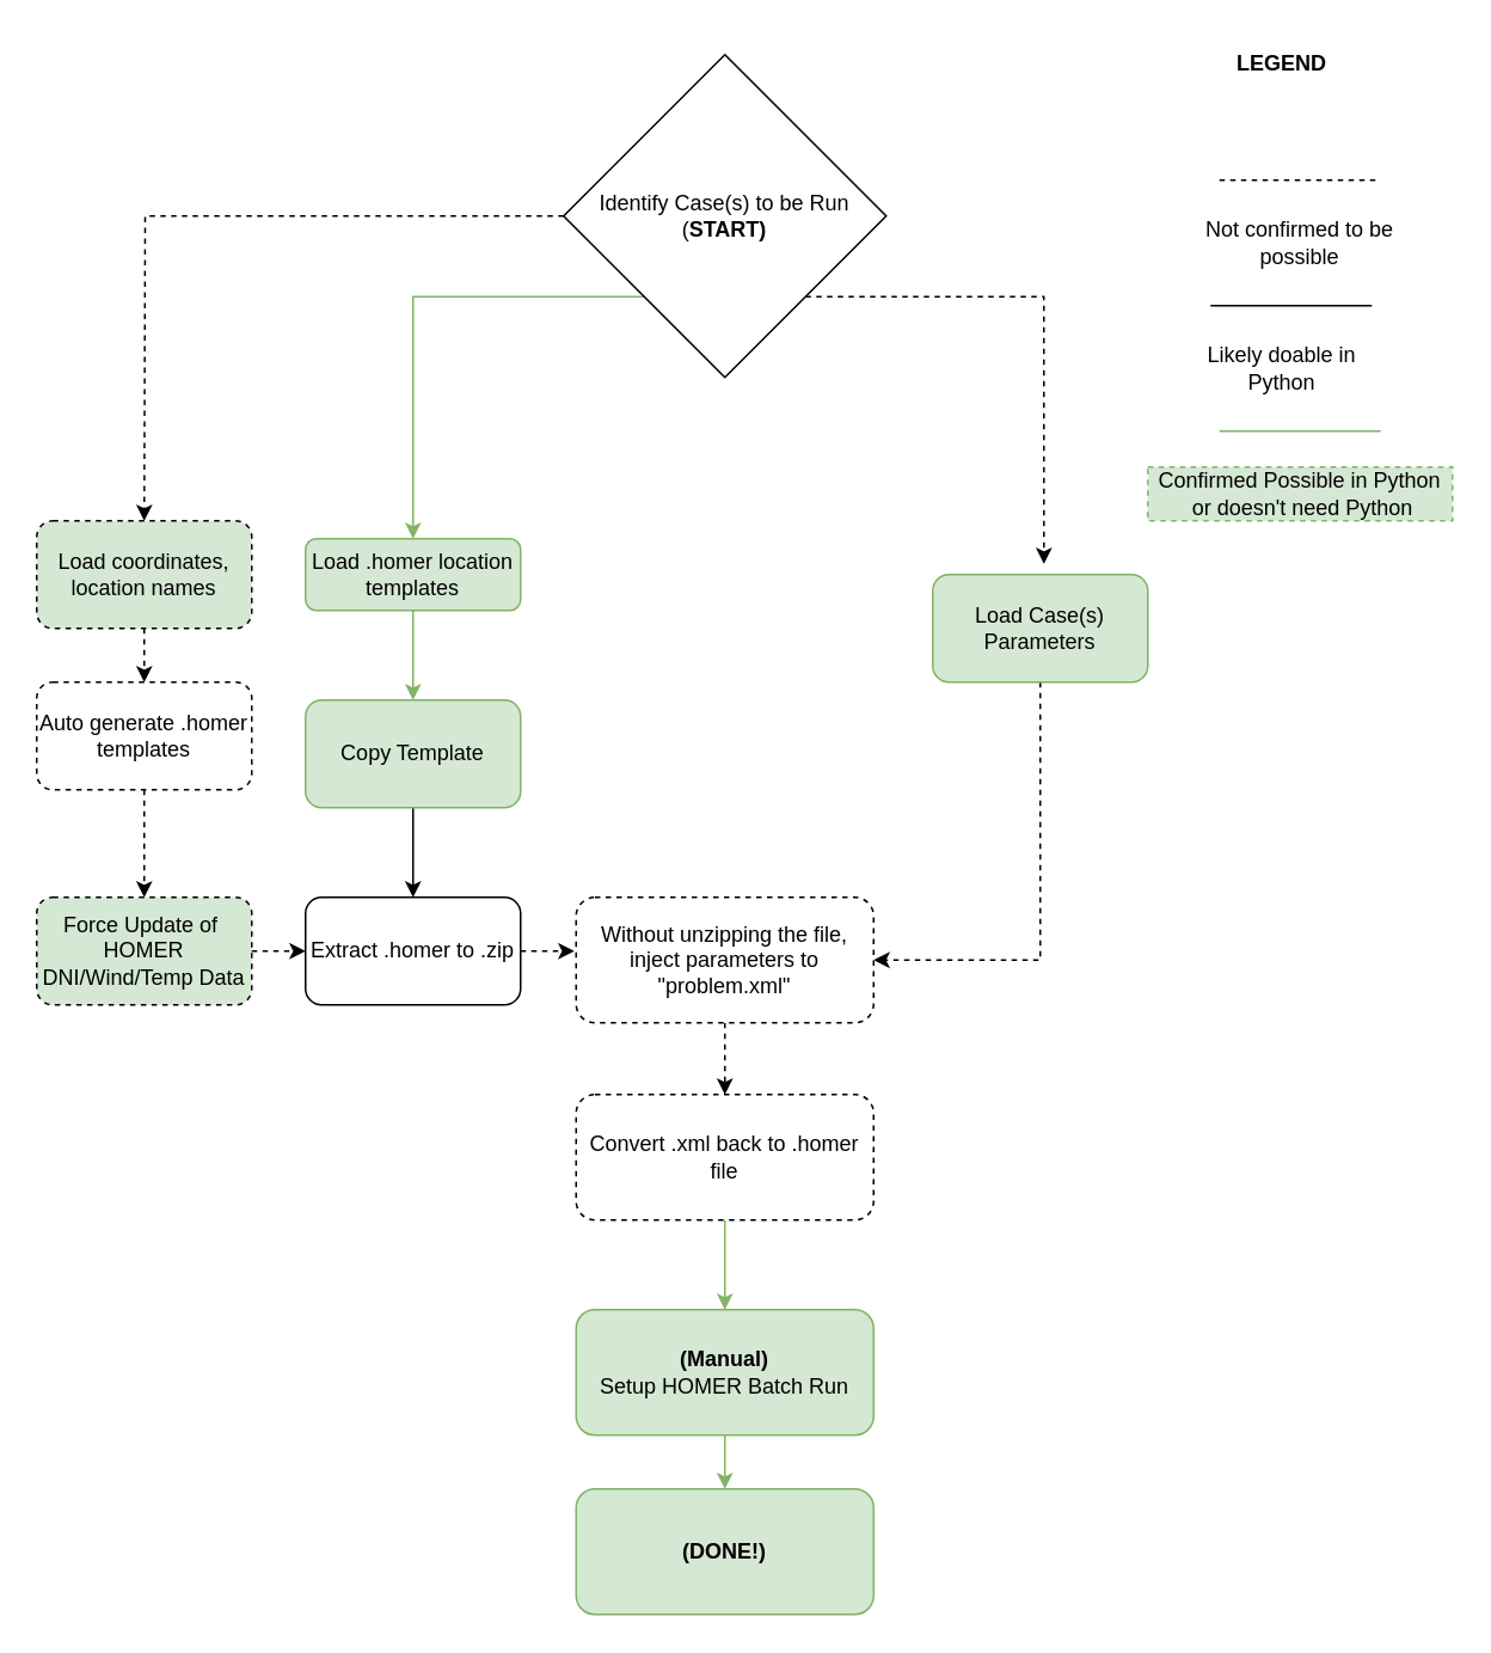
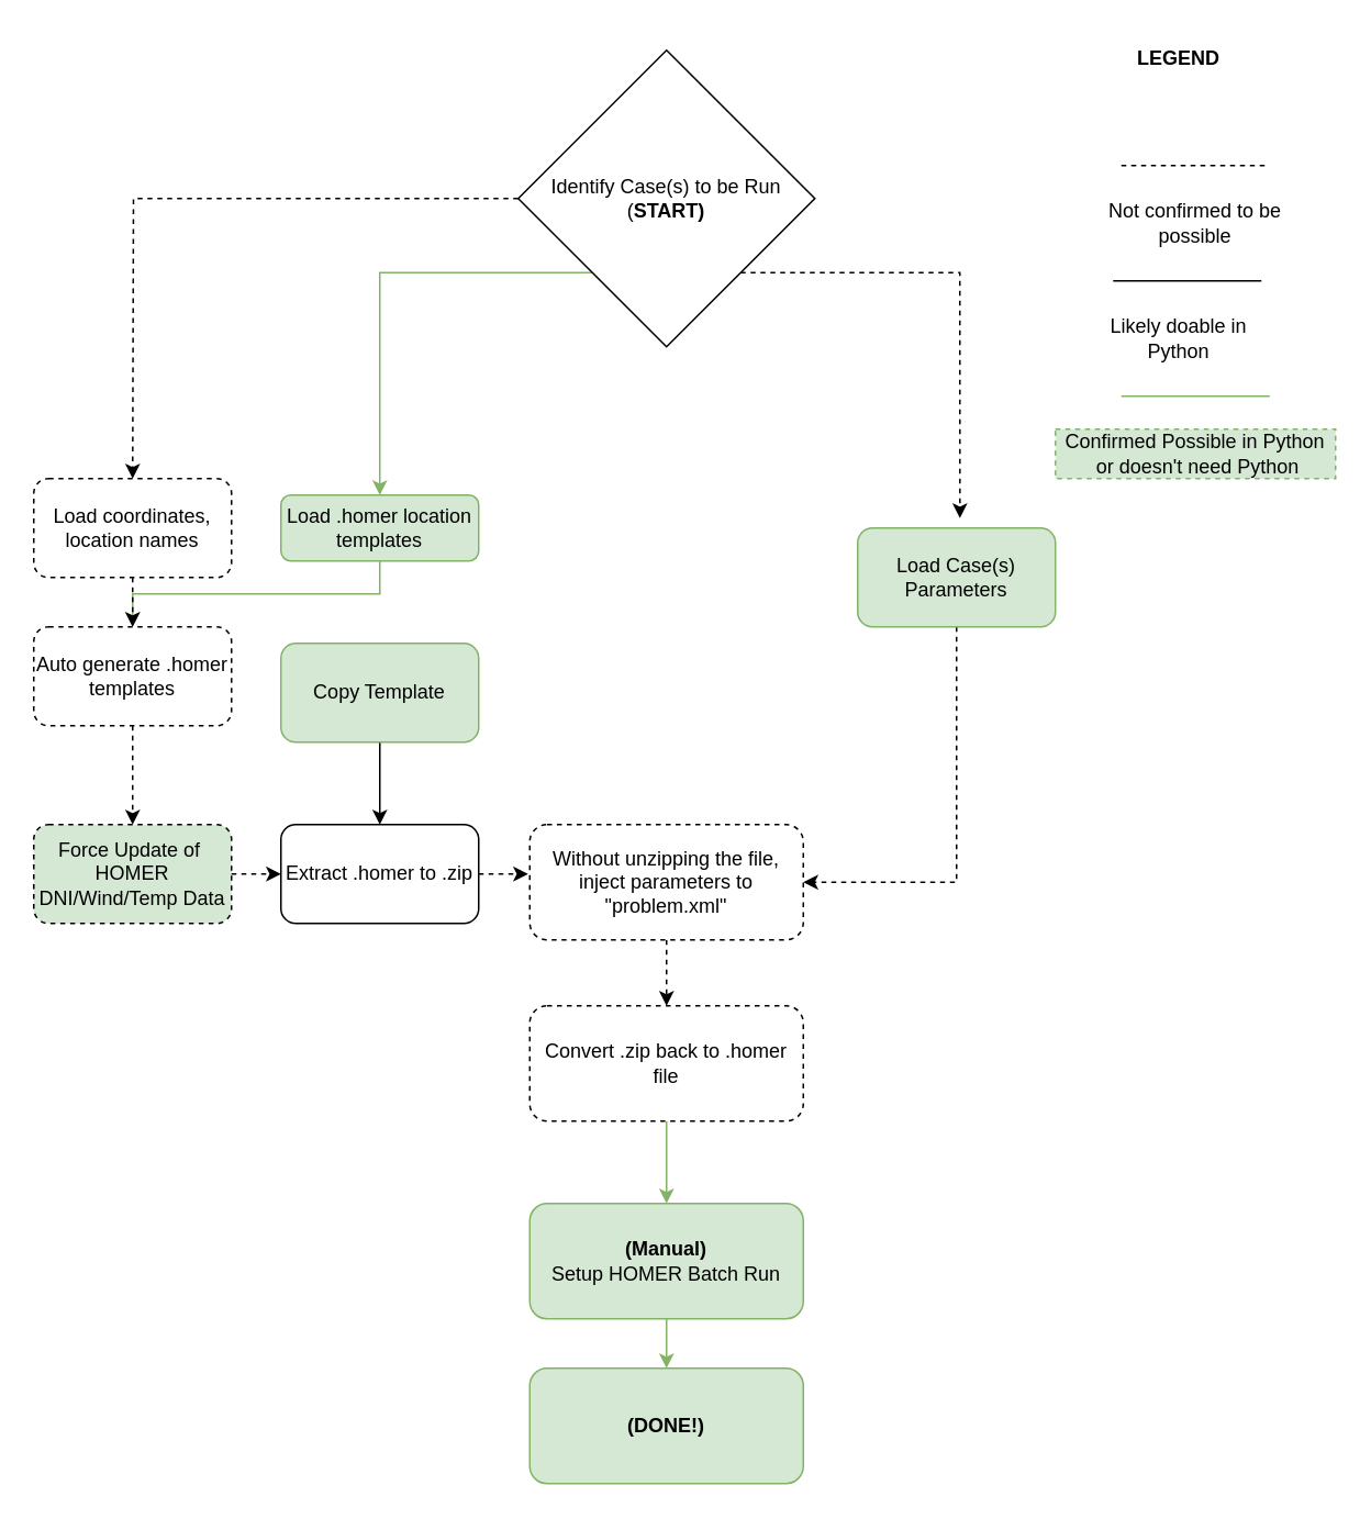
  <mxCell id="0" />
  <mxCell id="1" parent="0" />
  <mxCell id="2" style="edgeStyle=orthogonalEdgeStyle;rounded=0;orthogonalLoop=1;jettySize=auto;html=1;exitX=0;exitY=1;exitDx=0;exitDy=0;entryX=0.5;entryY=0;entryDx=0;entryDy=0;fillColor=#d5e8d4;strokeColor=#82b366;" edge="1" parent="1" source="5" target="9"><mxGeometry relative="1" as="geometry" /></mxCell>
  <mxCell id="3" style="edgeStyle=orthogonalEdgeStyle;rounded=0;orthogonalLoop=1;jettySize=auto;html=1;exitX=0;exitY=0.5;exitDx=0;exitDy=0;dashed=1;" edge="1" parent="1" source="5"><mxGeometry relative="1" as="geometry"><mxPoint x="80" y="290" as="targetPoint" /></mxGeometry></mxCell>
  <mxCell id="4" style="edgeStyle=orthogonalEdgeStyle;rounded=0;orthogonalLoop=1;jettySize=auto;html=1;exitX=1;exitY=1;exitDx=0;exitDy=0;entryX=0.517;entryY=-0.1;entryDx=0;entryDy=0;entryPerimeter=0;dashed=1;" edge="1" parent="1" source="5" target="7"><mxGeometry relative="1" as="geometry" /></mxCell>
  <mxCell id="5" value="&lt;div&gt;Identify Case(s) to be Run&lt;/div&gt;&lt;div&gt;(&lt;b&gt;START)&lt;/b&gt;&lt;br&gt;&lt;/div&gt;" style="rhombus;whiteSpace=wrap;html=1;" vertex="1" parent="1"><mxGeometry x="314" y="30" width="180" height="180" as="geometry" /></mxCell>
  <mxCell id="6" style="edgeStyle=orthogonalEdgeStyle;rounded=0;orthogonalLoop=1;jettySize=auto;html=1;exitX=0.5;exitY=1;exitDx=0;exitDy=0;entryX=1;entryY=0.5;entryDx=0;entryDy=0;dashed=1;" edge="1" parent="1" source="7" target="13"><mxGeometry relative="1" as="geometry" /></mxCell>
  <mxCell id="7" value="Load Case(s) Parameters" style="rounded=1;whiteSpace=wrap;html=1;fillColor=#d5e8d4;strokeColor=#82b366;" vertex="1" parent="1"><mxGeometry x="520" y="320" width="120" height="60" as="geometry" /></mxCell>
- <mxCell id="8" style="edgeStyle=orthogonalEdgeStyle;rounded=0;orthogonalLoop=1;jettySize=auto;html=1;exitX=0.5;exitY=1;exitDx=0;exitDy=0;entryX=0.5;entryY=0;entryDx=0;entryDy=0;fillColor=#d5e8d4;strokeColor=#82b366;" edge="1" parent="1" source="9" target="11"><mxGeometry relative="1" as="geometry" /></mxCell>
+ <mxCell id="8" style="edgeStyle=orthogonalEdgeStyle;rounded=0;orthogonalLoop=1;jettySize=auto;html=1;exitX=0.5;exitY=1;exitDx=0;exitDy=0;fillColor=#d5e8d4;strokeColor=#82b366;" edge="1" parent="1" source="9" target="17"><mxGeometry relative="1" as="geometry" /></mxCell>
  <mxCell id="9" value="Load .homer location templates" style="rounded=1;whiteSpace=wrap;html=1;fillColor=#d5e8d4;strokeColor=#82b366;" vertex="1" parent="1"><mxGeometry x="170" y="300" width="120" height="40" as="geometry" /></mxCell>
  <mxCell id="10" style="edgeStyle=orthogonalEdgeStyle;rounded=0;orthogonalLoop=1;jettySize=auto;html=1;exitX=0.5;exitY=1;exitDx=0;exitDy=0;" edge="1" parent="1" source="11" target="30"><mxGeometry relative="1" as="geometry" /></mxCell>
  <mxCell id="11" value="Copy Template" style="rounded=1;whiteSpace=wrap;html=1;fillColor=#d5e8d4;strokeColor=#82b366;" vertex="1" parent="1"><mxGeometry x="170" y="390" width="120" height="60" as="geometry" /></mxCell>
  <mxCell id="12" style="edgeStyle=orthogonalEdgeStyle;rounded=0;orthogonalLoop=1;jettySize=auto;html=1;exitX=0.5;exitY=1;exitDx=0;exitDy=0;entryX=0.5;entryY=0;entryDx=0;entryDy=0;dashed=1;" edge="1" parent="1" source="13" target="21"><mxGeometry relative="1" as="geometry"><mxPoint x="410" y="600" as="targetPoint" /></mxGeometry></mxCell>
  <mxCell id="13" value="Without unzipping the file, inject parameters to &quot;problem.xml&quot;" style="rounded=1;whiteSpace=wrap;html=1;dashed=1;" vertex="1" parent="1"><mxGeometry x="321" y="500" width="166" height="70" as="geometry" /></mxCell>
  <mxCell id="14" value="" style="group" vertex="1" connectable="0" parent="1"><mxGeometry x="20" y="290" width="120" height="270" as="geometry" /></mxCell>
  <mxCell id="15" style="edgeStyle=orthogonalEdgeStyle;rounded=0;orthogonalLoop=1;jettySize=auto;html=1;exitX=0.5;exitY=1;exitDx=0;exitDy=0;dashed=1;" edge="1" parent="14" source="16"><mxGeometry relative="1" as="geometry"><mxPoint x="60" y="90" as="targetPoint" /></mxGeometry></mxCell>
- <mxCell id="16" value="Load coordinates, location names" style="rounded=1;whiteSpace=wrap;html=1;dashed=1;fillColor=#d5e8d4;" vertex="1" parent="14"><mxGeometry width="120" height="60" as="geometry" /></mxCell>
+ <mxCell id="16" value="Load coordinates, location names" style="rounded=1;whiteSpace=wrap;html=1;dashed=1;" vertex="1" parent="14"><mxGeometry width="120" height="60" as="geometry" /></mxCell>
  <mxCell id="17" value="Auto generate .homer templates" style="rounded=1;whiteSpace=wrap;html=1;dashed=1;" vertex="1" parent="14"><mxGeometry y="90" width="120" height="60" as="geometry" /></mxCell>
  <mxCell id="18" value="Force Update of&amp;nbsp; HOMER DNI/Wind/Temp Data" style="rounded=1;whiteSpace=wrap;html=1;dashed=1;fillColor=#d5e8d4;" vertex="1" parent="14"><mxGeometry y="210" width="120" height="60" as="geometry" /></mxCell>
  <mxCell id="19" style="edgeStyle=orthogonalEdgeStyle;rounded=0;orthogonalLoop=1;jettySize=auto;html=1;exitX=0.5;exitY=1;exitDx=0;exitDy=0;entryX=0.5;entryY=0;entryDx=0;entryDy=0;dashed=1;" edge="1" parent="14" source="17" target="18"><mxGeometry relative="1" as="geometry" /></mxCell>
  <mxCell id="20" style="edgeStyle=orthogonalEdgeStyle;rounded=0;orthogonalLoop=1;jettySize=auto;html=1;exitX=0.5;exitY=1;exitDx=0;exitDy=0;fillColor=#d5e8d4;strokeColor=#82b366;" edge="1" parent="1" source="21"><mxGeometry relative="1" as="geometry"><mxPoint x="404" y="730" as="targetPoint" /></mxGeometry></mxCell>
- <mxCell id="21" value="Convert .xml back to .homer file" style="rounded=1;whiteSpace=wrap;html=1;dashed=1;" vertex="1" parent="1"><mxGeometry x="321" y="610" width="166" height="70" as="geometry" /></mxCell>
+ <mxCell id="21" value="Convert .zip back to .homer file" style="rounded=1;whiteSpace=wrap;html=1;dashed=1;" vertex="1" parent="1"><mxGeometry x="321" y="610" width="166" height="70" as="geometry" /></mxCell>
  <mxCell id="22" value="&lt;b&gt;LEGEND&lt;/b&gt;" style="text;html=1;strokeColor=none;fillColor=none;align=center;verticalAlign=middle;whiteSpace=wrap;rounded=0;dashed=1;" vertex="1" parent="1"><mxGeometry x="685" y="20" width="60" height="30" as="geometry" /></mxCell>
  <mxCell id="23" value="" style="endArrow=none;dashed=1;html=1;rounded=0;" edge="1" parent="1"><mxGeometry width="50" height="50" relative="1" as="geometry"><mxPoint x="680" y="100" as="sourcePoint" /><mxPoint x="770" y="100" as="targetPoint" /></mxGeometry></mxCell>
  <mxCell id="24" value="Not confirmed to be possible" style="text;html=1;strokeColor=none;fillColor=none;align=center;verticalAlign=middle;whiteSpace=wrap;rounded=0;dashed=1;" vertex="1" parent="1"><mxGeometry x="670" y="120" width="110" height="30" as="geometry" /></mxCell>
  <mxCell id="25" value="" style="endArrow=none;html=1;rounded=0;" edge="1" parent="1"><mxGeometry width="50" height="50" relative="1" as="geometry"><mxPoint x="675" y="170" as="sourcePoint" /><mxPoint x="765" y="170" as="targetPoint" /></mxGeometry></mxCell>
  <mxCell id="26" value="Likely doable in Python" style="text;html=1;strokeColor=none;fillColor=none;align=center;verticalAlign=middle;whiteSpace=wrap;rounded=0;dashed=1;" vertex="1" parent="1"><mxGeometry x="660" y="190" width="110" height="30" as="geometry" /></mxCell>
  <mxCell id="27" value="" style="endArrow=none;html=1;rounded=0;fillColor=#d5e8d4;strokeColor=#82b366;" edge="1" parent="1"><mxGeometry width="50" height="50" relative="1" as="geometry"><mxPoint x="680" y="240" as="sourcePoint" /><mxPoint x="770" y="240" as="targetPoint" /></mxGeometry></mxCell>
  <mxCell id="28" value="&lt;div&gt;Confirmed Possible in Python&lt;br&gt;&lt;/div&gt;&amp;nbsp;or doesn't need Python" style="text;html=1;strokeColor=#82b366;fillColor=#d5e8d4;align=center;verticalAlign=middle;whiteSpace=wrap;rounded=0;dashed=1;" vertex="1" parent="1"><mxGeometry x="640" y="260" width="170" height="30" as="geometry" /></mxCell>
  <mxCell id="29" style="edgeStyle=orthogonalEdgeStyle;rounded=0;orthogonalLoop=1;jettySize=auto;html=1;exitX=1;exitY=0.5;exitDx=0;exitDy=0;dashed=1;" edge="1" parent="1" source="30"><mxGeometry relative="1" as="geometry"><mxPoint x="320" y="530" as="targetPoint" /></mxGeometry></mxCell>
  <mxCell id="30" value="Extract .homer to .zip" style="rounded=1;whiteSpace=wrap;html=1;" vertex="1" parent="1"><mxGeometry x="170" y="500" width="120" height="60" as="geometry" /></mxCell>
  <mxCell id="31" style="edgeStyle=orthogonalEdgeStyle;rounded=0;orthogonalLoop=1;jettySize=auto;html=1;exitX=1;exitY=0.5;exitDx=0;exitDy=0;entryX=0;entryY=0.5;entryDx=0;entryDy=0;dashed=1;" edge="1" parent="1" source="18" target="30"><mxGeometry relative="1" as="geometry" /></mxCell>
  <mxCell id="32" style="edgeStyle=orthogonalEdgeStyle;rounded=0;orthogonalLoop=1;jettySize=auto;html=1;exitX=0.5;exitY=1;exitDx=0;exitDy=0;entryX=0.5;entryY=0;entryDx=0;entryDy=0;fillColor=#d5e8d4;strokeColor=#82b366;" edge="1" parent="1" source="33" target="34"><mxGeometry relative="1" as="geometry" /></mxCell>
  <mxCell id="33" value="&lt;div&gt;&lt;b&gt;(Manual)&lt;/b&gt;&lt;/div&gt;&lt;div&gt;Setup HOMER Batch Run&lt;br&gt;&lt;b&gt;&lt;/b&gt;&lt;/div&gt;" style="rounded=1;whiteSpace=wrap;html=1;fillColor=#d5e8d4;strokeColor=#82b366;" vertex="1" parent="1"><mxGeometry x="321" y="730" width="166" height="70" as="geometry" /></mxCell>
  <mxCell id="34" value="&lt;b&gt;(DONE!)&lt;/b&gt;" style="rounded=1;whiteSpace=wrap;html=1;fillColor=#d5e8d4;strokeColor=#82b366;" vertex="1" parent="1"><mxGeometry x="321" y="830" width="166" height="70" as="geometry" /></mxCell>
